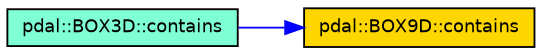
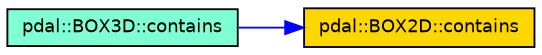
  digraph {
    rankdir=LR
    node [color=black fontname=Helvetica fontsize=10 shape=record style=filled]
    n1 [fillcolor=aquamarine fontcolor=black height=0.2 label="pdal::BOX3D::contains" width=0.4]
-   n2 [fillcolor=gold height=0.2 label="pdal::BOX9D::contains" width=0.4]
+   n2 [fillcolor=gold height=0.2 label="pdal::BOX2D::contains" width=0.4]
    n1 -> n2 [color=blue fontname=Helvetica fontsize=10 labelfontname=Helvetica labelfontsize=10 style=solid]
  }
